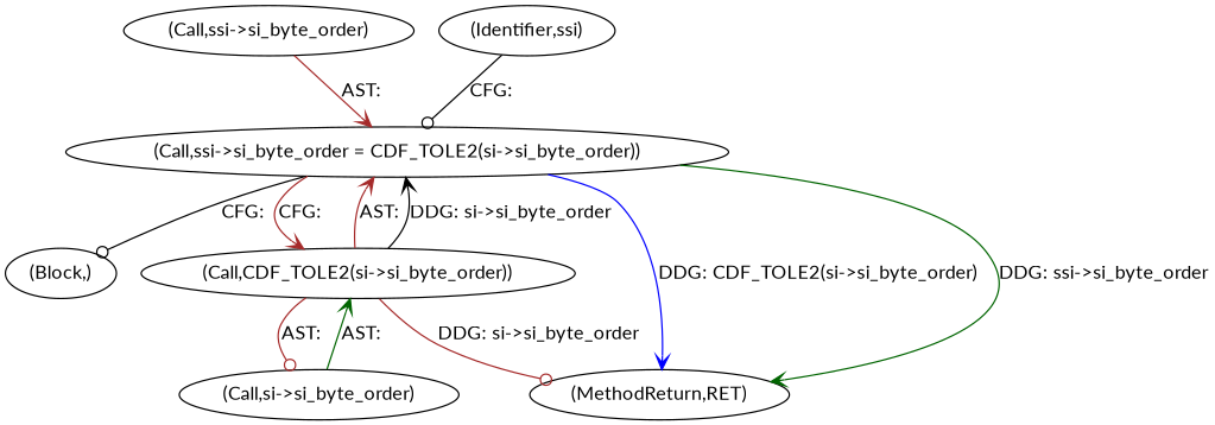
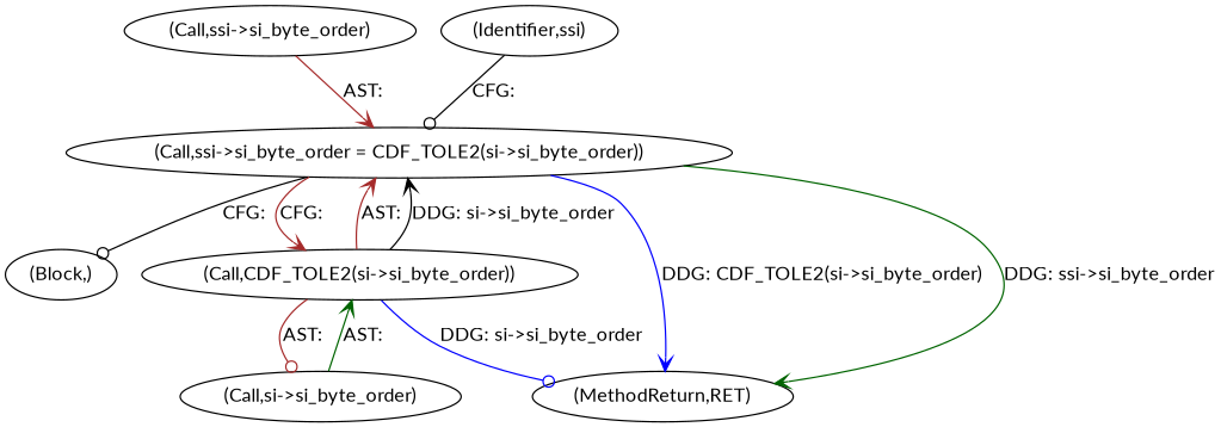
  digraph {
    fontname=Lato
    node [fontname=Lato]
    edge [arrowhead=vee color=brown fontname=Lato]
    n1 [label="(Call,ssi->si_byte_order = CDF_TOLE2(si->si_byte_order))"]
    n2 [label="(Call,CDF_TOLE2(si->si_byte_order))"]
    n3 [label="(Block,)"]
    n4 [label="(MethodReturn,RET)"]
    n5 [label="(Call,si->si_byte_order)"]
    n6 [label="(Call,ssi->si_byte_order)"]
    n7 [label="(Identifier,ssi)"]
    n1 -> n2 [label="CFG: "]
    n1 -> n3 [arrowhead=odot color=black label="CFG: "]
    n1 -> n4 [color=blue label="DDG: CDF_TOLE2(si->si_byte_order)"]
    n1 -> n4 [color=darkgreen label="DDG: ssi->si_byte_order"]
    n2 -> n1 [label="AST: "]
    n2 -> n1 [color=black label="DDG: si->si_byte_order"]
-   n2 -> n4 [arrowhead=odot label="DDG: si->si_byte_order"]
+   n2 -> n4 [arrowhead=odot color=blue label="DDG: si->si_byte_order"]
    n2 -> n5 [arrowhead=odot label="AST: "]
    n5 -> n2 [color=darkgreen label="AST: "]
    n6 -> n1 [label="AST: "]
    n7 -> n1 [arrowhead=odot color=black label="CFG: "]
  }
